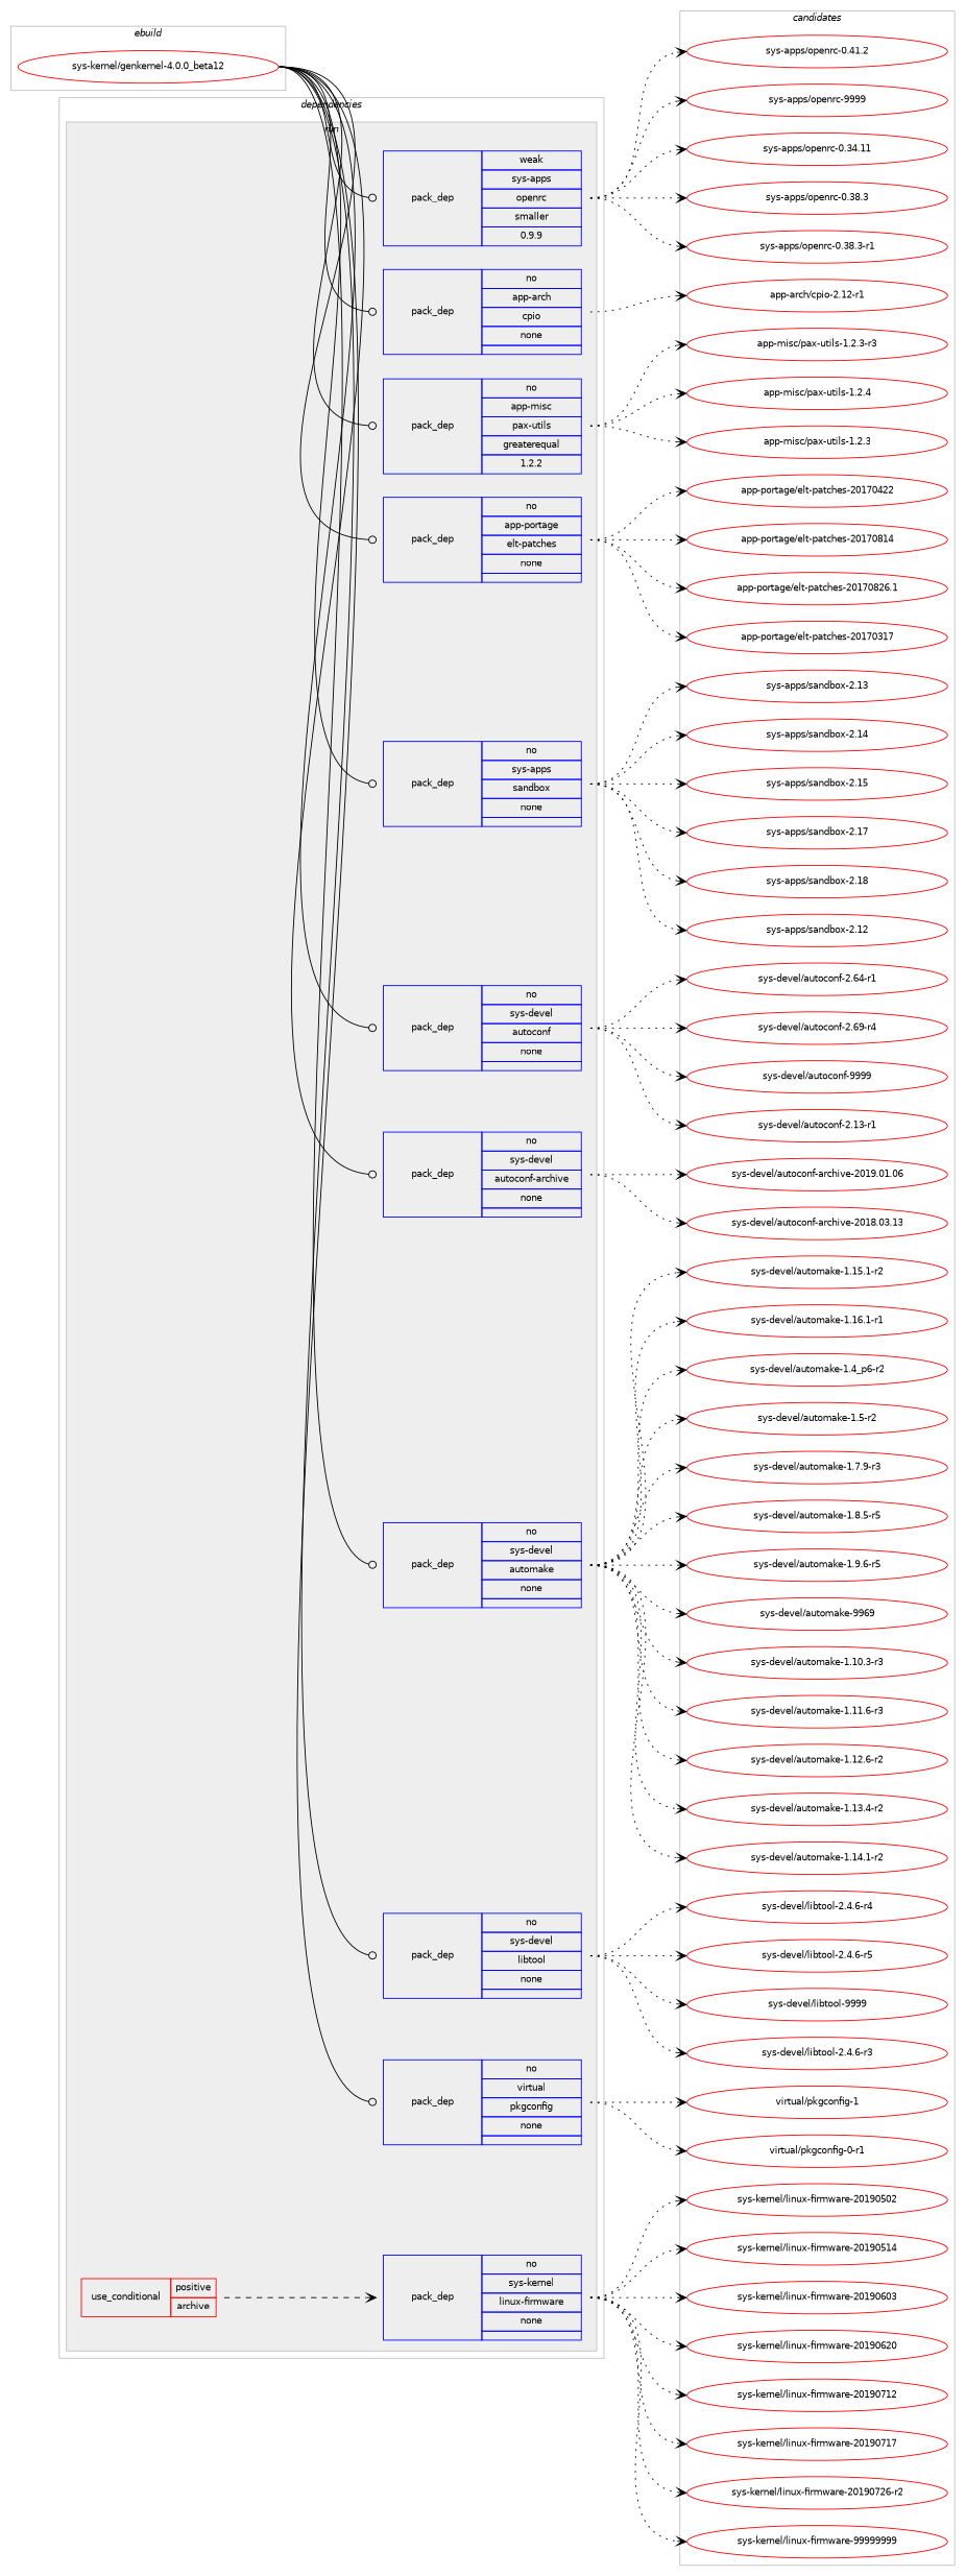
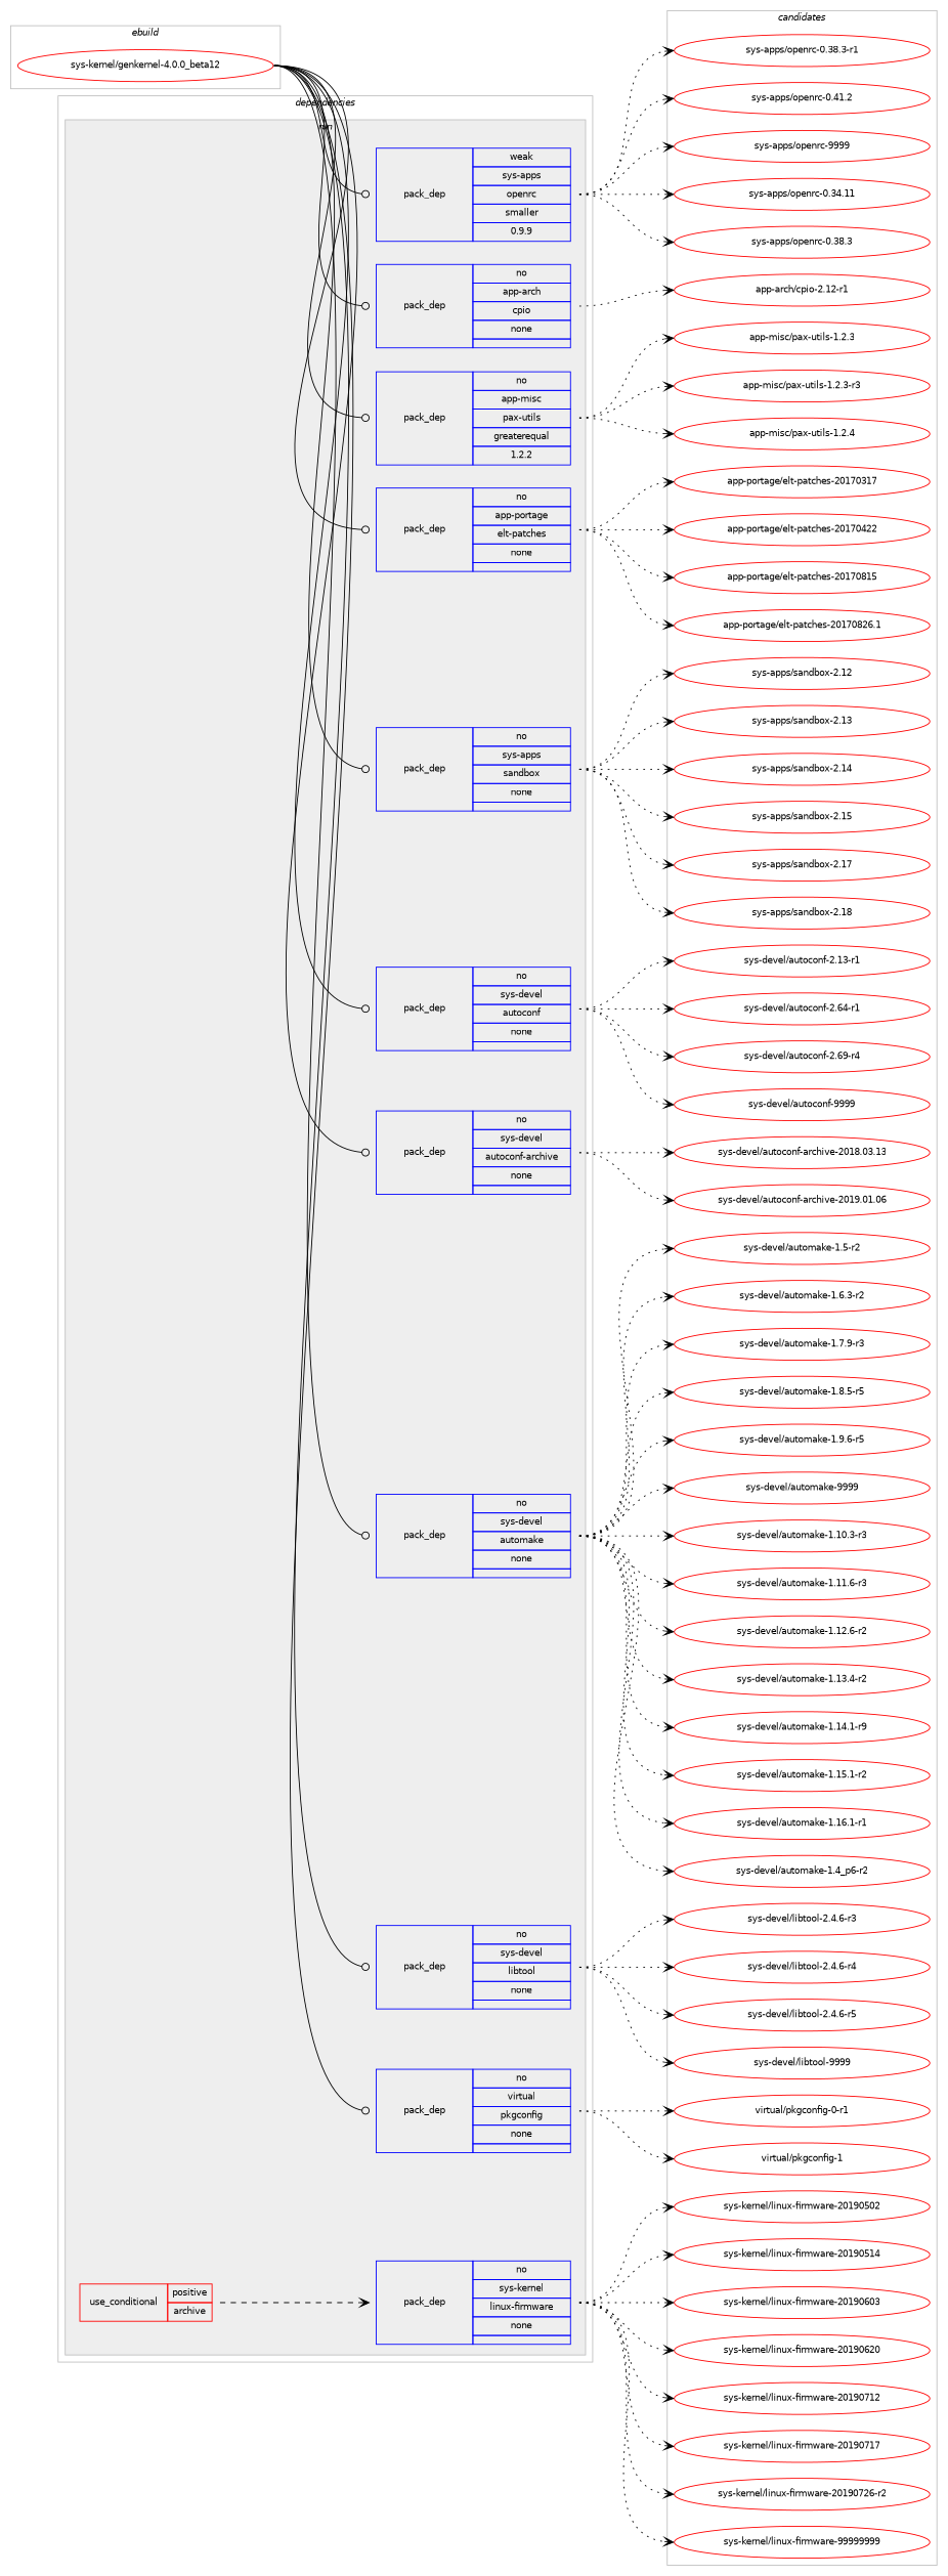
  digraph {
    compound=true
    concentrate=true
    fontname=Helvetica
    fontsize=10
    newrank=true
    rankdir=LR
    ranksep=1.5
    node [color=red fontname=Helvetica fontsize=10]
    edge [arrowhead=vee headport=w style=dotted tailport=e weight=100]
    n1 [label="sys-kernel/genkernel-4.0.0_beta12" width=4]
    n2 [color=blue label=<<TABLE BORDER="0" CELLBORDER="1" CELLSPACING="0" CELLPADDING="4" WIDTH="220"><TR><TD ROWSPAN="6" CELLPADDING="30">pack_dep</TD></TR><TR><TD WIDTH="110">no</TD></TR><TR><TD>sys-kernel</TD></TR><TR><TD>linux-firmware</TD></TR><TR><TD>none</TD></TR><TR><TD></TD></TR></TABLE>> shape=none]
    n3 [label=<<TABLE BORDER="0" CELLBORDER="1" CELLSPACING="0" CELLPADDING="4"><TR><TD ROWSPAN="3" CELLPADDING="10">use_conditional</TD></TR><TR><TD>positive</TD></TR><TR><TD>archive</TD></TR></TABLE>> shape=none]
    n4 [color=blue label=<<TABLE BORDER="0" CELLBORDER="1" CELLSPACING="0" CELLPADDING="4" WIDTH="220"><TR><TD ROWSPAN="6" CELLPADDING="30">pack_dep</TD></TR><TR><TD WIDTH="110">no</TD></TR><TR><TD>app-arch</TD></TR><TR><TD>cpio</TD></TR><TR><TD>none</TD></TR><TR><TD></TD></TR></TABLE>> shape=none]
    n5 [color=blue label=<<TABLE BORDER="0" CELLBORDER="1" CELLSPACING="0" CELLPADDING="4" WIDTH="220"><TR><TD ROWSPAN="6" CELLPADDING="30">pack_dep</TD></TR><TR><TD WIDTH="110">no</TD></TR><TR><TD>app-misc</TD></TR><TR><TD>pax-utils</TD></TR><TR><TD>greaterequal</TD></TR><TR><TD>1.2.2</TD></TR></TABLE>> shape=none]
    n6 [color=blue label=<<TABLE BORDER="0" CELLBORDER="1" CELLSPACING="0" CELLPADDING="4" WIDTH="220"><TR><TD ROWSPAN="6" CELLPADDING="30">pack_dep</TD></TR><TR><TD WIDTH="110">no</TD></TR><TR><TD>app-portage</TD></TR><TR><TD>elt-patches</TD></TR><TR><TD>none</TD></TR><TR><TD></TD></TR></TABLE>> shape=none]
    n7 [color=blue label=<<TABLE BORDER="0" CELLBORDER="1" CELLSPACING="0" CELLPADDING="4" WIDTH="220"><TR><TD ROWSPAN="6" CELLPADDING="30">pack_dep</TD></TR><TR><TD WIDTH="110">no</TD></TR><TR><TD>sys-apps</TD></TR><TR><TD>sandbox</TD></TR><TR><TD>none</TD></TR><TR><TD></TD></TR></TABLE>> shape=none]
    n8 [color=blue label=<<TABLE BORDER="0" CELLBORDER="1" CELLSPACING="0" CELLPADDING="4" WIDTH="220"><TR><TD ROWSPAN="6" CELLPADDING="30">pack_dep</TD></TR><TR><TD WIDTH="110">no</TD></TR><TR><TD>sys-devel</TD></TR><TR><TD>autoconf</TD></TR><TR><TD>none</TD></TR><TR><TD></TD></TR></TABLE>> shape=none]
    n9 [color=blue label=<<TABLE BORDER="0" CELLBORDER="1" CELLSPACING="0" CELLPADDING="4" WIDTH="220"><TR><TD ROWSPAN="6" CELLPADDING="30">pack_dep</TD></TR><TR><TD WIDTH="110">no</TD></TR><TR><TD>sys-devel</TD></TR><TR><TD>autoconf-archive</TD></TR><TR><TD>none</TD></TR><TR><TD></TD></TR></TABLE>> shape=none]
    n10 [color=blue label=<<TABLE BORDER="0" CELLBORDER="1" CELLSPACING="0" CELLPADDING="4" WIDTH="220"><TR><TD ROWSPAN="6" CELLPADDING="30">pack_dep</TD></TR><TR><TD WIDTH="110">no</TD></TR><TR><TD>sys-devel</TD></TR><TR><TD>automake</TD></TR><TR><TD>none</TD></TR><TR><TD></TD></TR></TABLE>> shape=none]
    n11 [color=blue label=<<TABLE BORDER="0" CELLBORDER="1" CELLSPACING="0" CELLPADDING="4" WIDTH="220"><TR><TD ROWSPAN="6" CELLPADDING="30">pack_dep</TD></TR><TR><TD WIDTH="110">no</TD></TR><TR><TD>sys-devel</TD></TR><TR><TD>libtool</TD></TR><TR><TD>none</TD></TR><TR><TD></TD></TR></TABLE>> shape=none]
    n12 [color=blue label=<<TABLE BORDER="0" CELLBORDER="1" CELLSPACING="0" CELLPADDING="4" WIDTH="220"><TR><TD ROWSPAN="6" CELLPADDING="30">pack_dep</TD></TR><TR><TD WIDTH="110">no</TD></TR><TR><TD>virtual</TD></TR><TR><TD>pkgconfig</TD></TR><TR><TD>none</TD></TR><TR><TD></TD></TR></TABLE>> shape=none]
    n13 [color=blue label=<<TABLE BORDER="0" CELLBORDER="1" CELLSPACING="0" CELLPADDING="4" WIDTH="220"><TR><TD ROWSPAN="6" CELLPADDING="30">pack_dep</TD></TR><TR><TD WIDTH="110">weak</TD></TR><TR><TD>sys-apps</TD></TR><TR><TD>openrc</TD></TR><TR><TD>smaller</TD></TR><TR><TD>0.9.9</TD></TR></TABLE>> shape=none]
    n14 [label="sys-kernel/linux-firmware-20190502" width=4]
    n15 [label="sys-kernel/linux-firmware-20190514" width=4]
    n16 [label="sys-kernel/linux-firmware-20190603" width=4]
    n17 [label="sys-kernel/linux-firmware-20190620" width=4]
    n18 [label="sys-kernel/linux-firmware-20190712" width=4]
    n19 [label="sys-kernel/linux-firmware-20190717" width=4]
    n20 [label="sys-kernel/linux-firmware-20190726-r2" width=4]
    n21 [label="sys-kernel/linux-firmware-99999999" width=4]
    n22 [label="app-arch/cpio-2.12-r1" width=4]
    n23 [label="app-misc/pax-utils-1.2.3" width=4]
    n24 [label="app-misc/pax-utils-1.2.3-r3" width=4]
    n25 [label="app-misc/pax-utils-1.2.4" width=4]
    n26 [label="app-portage/elt-patches-20170317" width=4]
    n27 [label="app-portage/elt-patches-20170422" width=4]
-   n28 [label="app-portage/elt-patches-20170814" width=4]
+   n28 [label="app-portage/elt-patches-20170815" width=4]
    n29 [label="app-portage/elt-patches-20170826.1" width=4]
    n30 [label="sys-apps/sandbox-2.12" width=4]
    n31 [label="sys-apps/sandbox-2.13" width=4]
    n32 [label="sys-apps/sandbox-2.14" width=4]
    n33 [label="sys-apps/sandbox-2.15" width=4]
    n34 [label="sys-apps/sandbox-2.17" width=4]
    n35 [label="sys-apps/sandbox-2.18" width=4]
    n36 [label="sys-devel/autoconf-2.13-r1" width=4]
    n37 [label="sys-devel/autoconf-2.64-r1" width=4]
    n38 [label="sys-devel/autoconf-2.69-r4" width=4]
    n39 [label="sys-devel/autoconf-9999" width=4]
    n40 [label="sys-devel/autoconf-archive-2018.03.13" width=4]
    n41 [label="sys-devel/autoconf-archive-2019.01.06" width=4]
    n42 [label="sys-devel/automake-1.10.3-r3" width=4]
    n43 [label="sys-devel/automake-1.11.6-r3" width=4]
    n44 [label="sys-devel/automake-1.12.6-r2" width=4]
    n45 [label="sys-devel/automake-1.13.4-r2" width=4]
-   n46 [label="sys-devel/automake-1.14.1-r2" width=4]
+   n46 [label="sys-devel/automake-1.14.1-r9" width=4]
    n47 [label="sys-devel/automake-1.15.1-r2" width=4]
    n48 [label="sys-devel/automake-1.16.1-r1" width=4]
    n49 [label="sys-devel/automake-1.4_p6-r2" width=4]
    n50 [label="sys-devel/automake-1.5-r2" width=4]
+   n51 [label="sys-devel/automake-1.6.3-r2" width=4]
    n52 [label="sys-devel/automake-1.7.9-r3" width=4]
    n53 [label="sys-devel/automake-1.8.5-r5" width=4]
    n54 [label="sys-devel/automake-1.9.6-r5" width=4]
-   n55 [label="sys-devel/automake-9969" width=4]
+   n55 [label="sys-devel/automake-9999" width=4]
    n56 [label="sys-devel/libtool-2.4.6-r3" width=4]
    n57 [label="sys-devel/libtool-2.4.6-r4" width=4]
    n58 [label="sys-devel/libtool-2.4.6-r5" width=4]
    n59 [label="sys-devel/libtool-9999" width=4]
    n60 [label="virtual/pkgconfig-0-r1" width=4]
    n61 [label="virtual/pkgconfig-1" width=4]
    n62 [label="sys-apps/openrc-0.34.11" width=4]
    n63 [label="sys-apps/openrc-0.38.3" width=4]
    n64 [label="sys-apps/openrc-0.38.3-r1" width=4]
    n65 [label="sys-apps/openrc-0.41.2" width=4]
    n66 [label="sys-apps/openrc-9999" width=4]
    subgraph cluster_1 {
      color=gray
      label=<<i>ebuild</i>>
      rank=same
      n1
    }
    subgraph cluster_2 {
      color=gray
      label=<<i>dependencies</i>>
      subgraph cluster_3 {
        color=gray
        fillcolor="#eeeeee"
        label=<<i>compile</i>>
        style=filled
      }
      subgraph cluster_4 {
        color=gray
        fillcolor="#eeeeee"
        label=<<i>compile and run</i>>
        style=filled
      }
      subgraph cluster_5 {
        color=gray
        fillcolor="#eeeeee"
        label=<<i>run</i>>
        style=filled
        subgraph sub_6 {
          color=gray
          fillcolor="#eeeeee"
          label=<<i>run</i>>
          style=filled
          n3
          subgraph sub_7 {
            color=gray
            fillcolor="#eeeeee"
            label=<<i>run</i>>
            style=filled
            n2
          }
        }
        subgraph sub_8 {
          color=gray
          fillcolor="#eeeeee"
          label=<<i>run</i>>
          style=filled
          n4
        }
        subgraph sub_9 {
          color=gray
          fillcolor="#eeeeee"
          label=<<i>run</i>>
          style=filled
          n5
        }
        subgraph sub_10 {
          color=gray
          fillcolor="#eeeeee"
          label=<<i>run</i>>
          style=filled
          n6
        }
        subgraph sub_11 {
          color=gray
          fillcolor="#eeeeee"
          label=<<i>run</i>>
          style=filled
          n7
        }
        subgraph sub_12 {
          color=gray
          fillcolor="#eeeeee"
          label=<<i>run</i>>
          style=filled
          n8
        }
        subgraph sub_13 {
          color=gray
          fillcolor="#eeeeee"
          label=<<i>run</i>>
          style=filled
          n9
        }
        subgraph sub_14 {
          color=gray
          fillcolor="#eeeeee"
          label=<<i>run</i>>
          style=filled
          n10
        }
        subgraph sub_15 {
          color=gray
          fillcolor="#eeeeee"
          label=<<i>run</i>>
          style=filled
          n11
        }
        subgraph sub_16 {
          color=gray
          fillcolor="#eeeeee"
          label=<<i>run</i>>
          style=filled
          n12
        }
        subgraph sub_17 {
          color=gray
          fillcolor="#eeeeee"
          label=<<i>run</i>>
          style=filled
          n13
        }
      }
    }
    subgraph cluster_18 {
      color=gray
      label=<<i>candidates</i>>
      rank=same
      subgraph sub_19 {
        color=black
        label=<<i>candidates</i>>
        nodesep=1
        rank=same
        n14
        n15
        n16
        n17
        n18
        n19
        n20
        n21
      }
      subgraph sub_20 {
        color=black
        label=<<i>candidates</i>>
        nodesep=1
        rank=same
        n22
      }
      subgraph sub_21 {
        color=black
        label=<<i>candidates</i>>
        nodesep=1
        rank=same
        n23
        n24
        n25
      }
      subgraph sub_22 {
        color=black
        label=<<i>candidates</i>>
        nodesep=1
        rank=same
        n26
        n27
        n28
        n29
      }
      subgraph sub_23 {
        color=black
        label=<<i>candidates</i>>
        nodesep=1
        rank=same
        n30
        n31
        n32
        n33
        n34
        n35
      }
      subgraph sub_24 {
        color=black
        label=<<i>candidates</i>>
        nodesep=1
        rank=same
        n36
        n37
        n38
        n39
      }
      subgraph sub_25 {
        color=black
        label=<<i>candidates</i>>
        nodesep=1
        rank=same
        n40
        n41
      }
      subgraph sub_26 {
        color=black
        label=<<i>candidates</i>>
        nodesep=1
        rank=same
        n42
        n43
        n44
        n45
        n46
        n47
        n48
        n49
        n50
+       n51
        n52
        n53
        n54
        n55
      }
      subgraph sub_27 {
        color=black
        label=<<i>candidates</i>>
        nodesep=1
        rank=same
        n56
        n57
        n58
        n59
      }
      subgraph sub_28 {
        color=black
        label=<<i>candidates</i>>
        nodesep=1
        rank=same
        n60
        n61
      }
      subgraph sub_29 {
        color=black
        label=<<i>candidates</i>>
        nodesep=1
        rank=same
        n62
        n63
        n64
        n65
        n66
      }
    }
    n1 -> n4 [arrowhead=odot style=solid weight=20]
    n1 -> n5 [arrowhead=odot style=solid weight=20]
    n1 -> n6 [arrowhead=odot style=solid weight=20]
    n1 -> n7 [arrowhead=odot style=solid weight=20]
    n1 -> n8 [arrowhead=odot style=solid weight=20]
    n1 -> n9 [arrowhead=odot style=solid weight=20]
    n1 -> n10 [arrowhead=odot style=solid weight=20]
    n1 -> n11 [arrowhead=odot style=solid weight=20]
    n1 -> n12 [arrowhead=odot style=solid weight=20]
    n1 -> n13 [arrowhead=odot style=solid weight=20]
    n2 -> n14
    n2 -> n15
    n2 -> n16
    n2 -> n17
    n2 -> n18
    n2 -> n19
    n2 -> n20
    n2 -> n21
    n3 -> n2 [style=dashed weight=20]
    n4 -> n22
    n5 -> n23
    n5 -> n24
    n5 -> n25
    n6 -> n26
    n6 -> n27
    n6 -> n28
    n6 -> n29
    n7 -> n30
    n7 -> n31
    n7 -> n32
    n7 -> n33
    n7 -> n34
    n7 -> n35
    n8 -> n36
    n8 -> n37
    n8 -> n38
    n8 -> n39
    n9 -> n40
    n9 -> n41
    n10 -> n42
    n10 -> n43
    n10 -> n44
    n10 -> n45
    n10 -> n46
    n10 -> n47
    n10 -> n48
    n10 -> n49
    n10 -> n50
+   n10 -> n51
    n10 -> n52
    n10 -> n53
    n10 -> n54
    n10 -> n55
    n11 -> n56
    n11 -> n57
    n11 -> n58
    n11 -> n59
    n12 -> n60
    n12 -> n61
    n13 -> n62
    n13 -> n63
    n13 -> n64
    n13 -> n65
    n13 -> n66
  }
